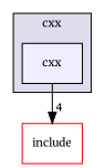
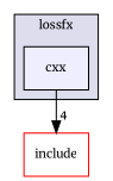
  digraph {
    compound=true
    fontname=Merriweather
    node [fontname=Merriweather fontsize=10 shape=box style=filled]
    n1 [fillcolor="#eeeeff" label=cxx pencolor=black]
    n2 [color=red fillcolor=white label=include]
    subgraph cluster_1 {
      bgcolor="#ddddee"
      fontsize=10
-     label=cxx
+     label=lossfx
      pencolor=black
      n1
    }
    n1 -> n2 [headlabel=4 labeldistance=1.5 labelfontname=Helvetica labelfontsize=10 fontname=Merriweather]
  }
